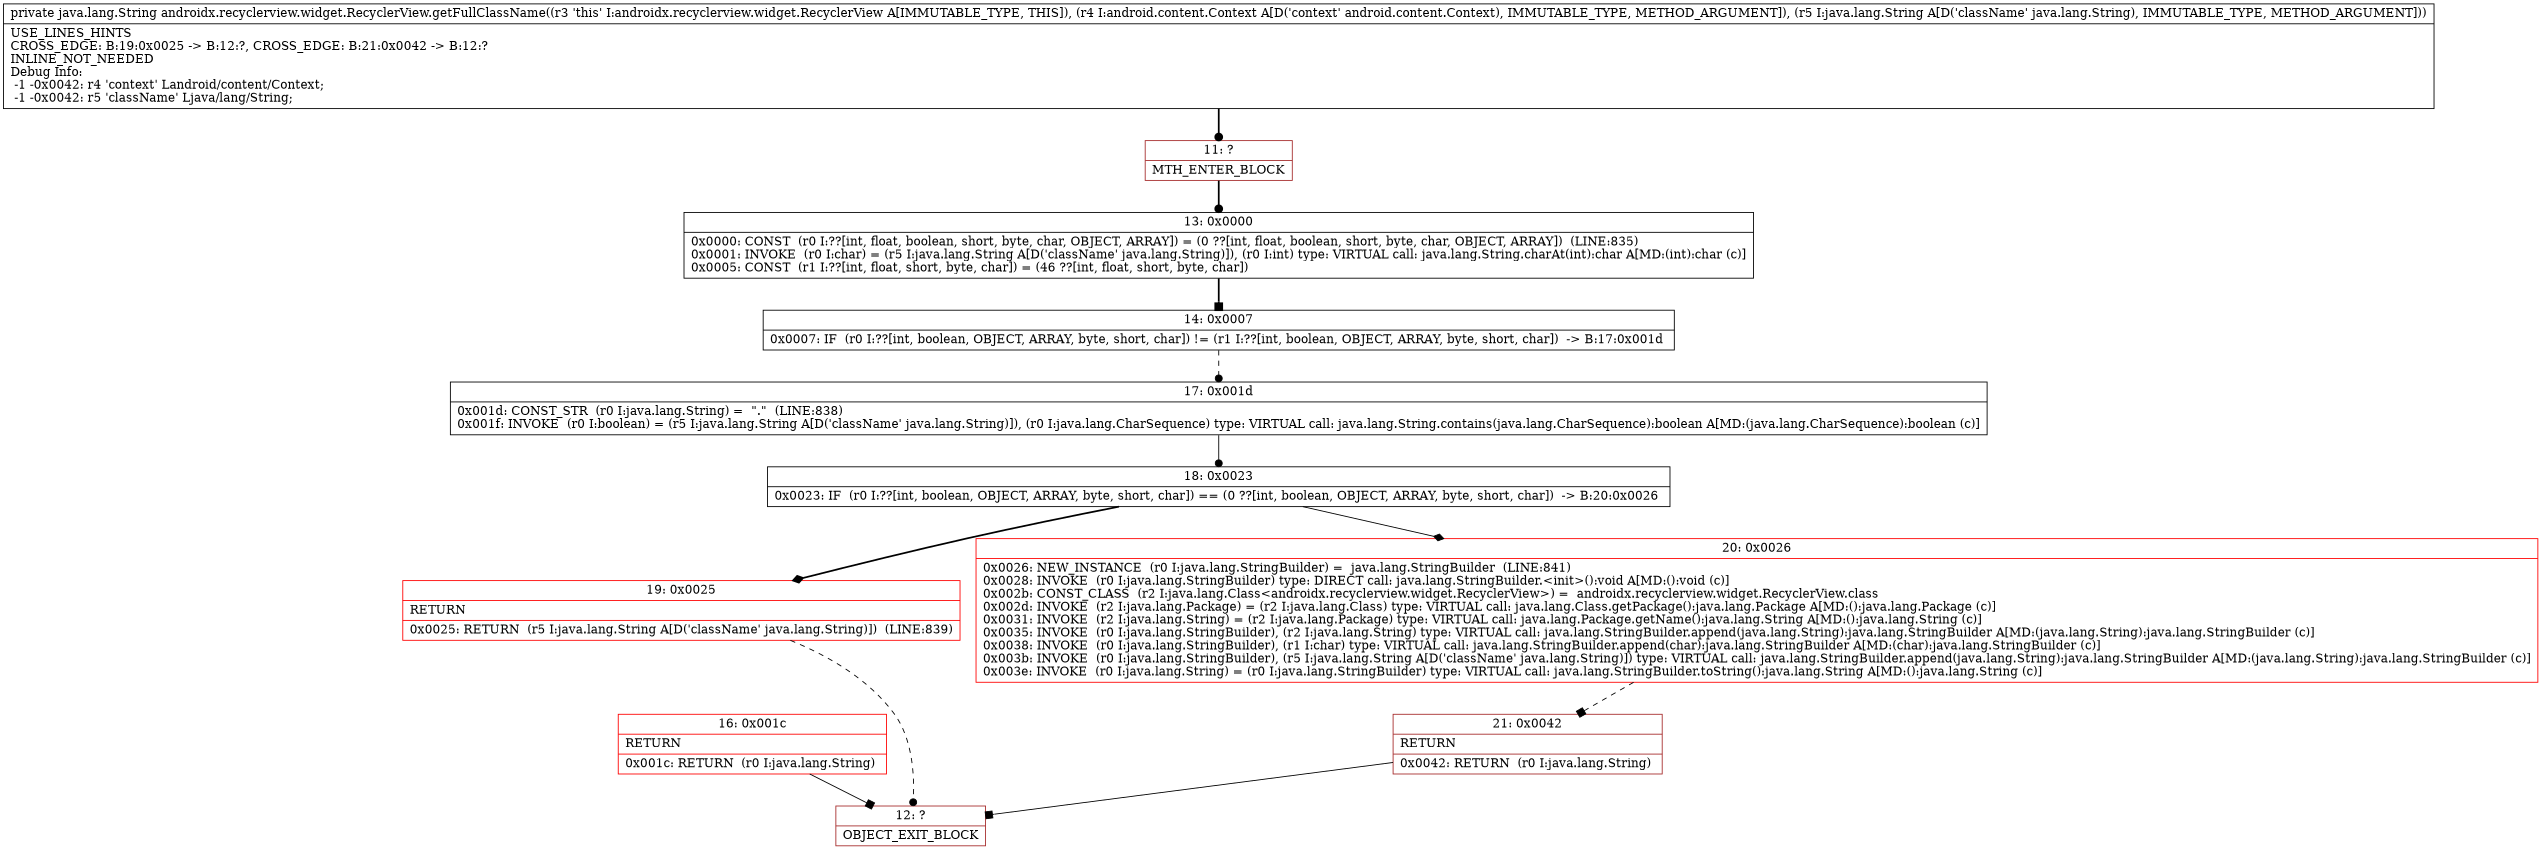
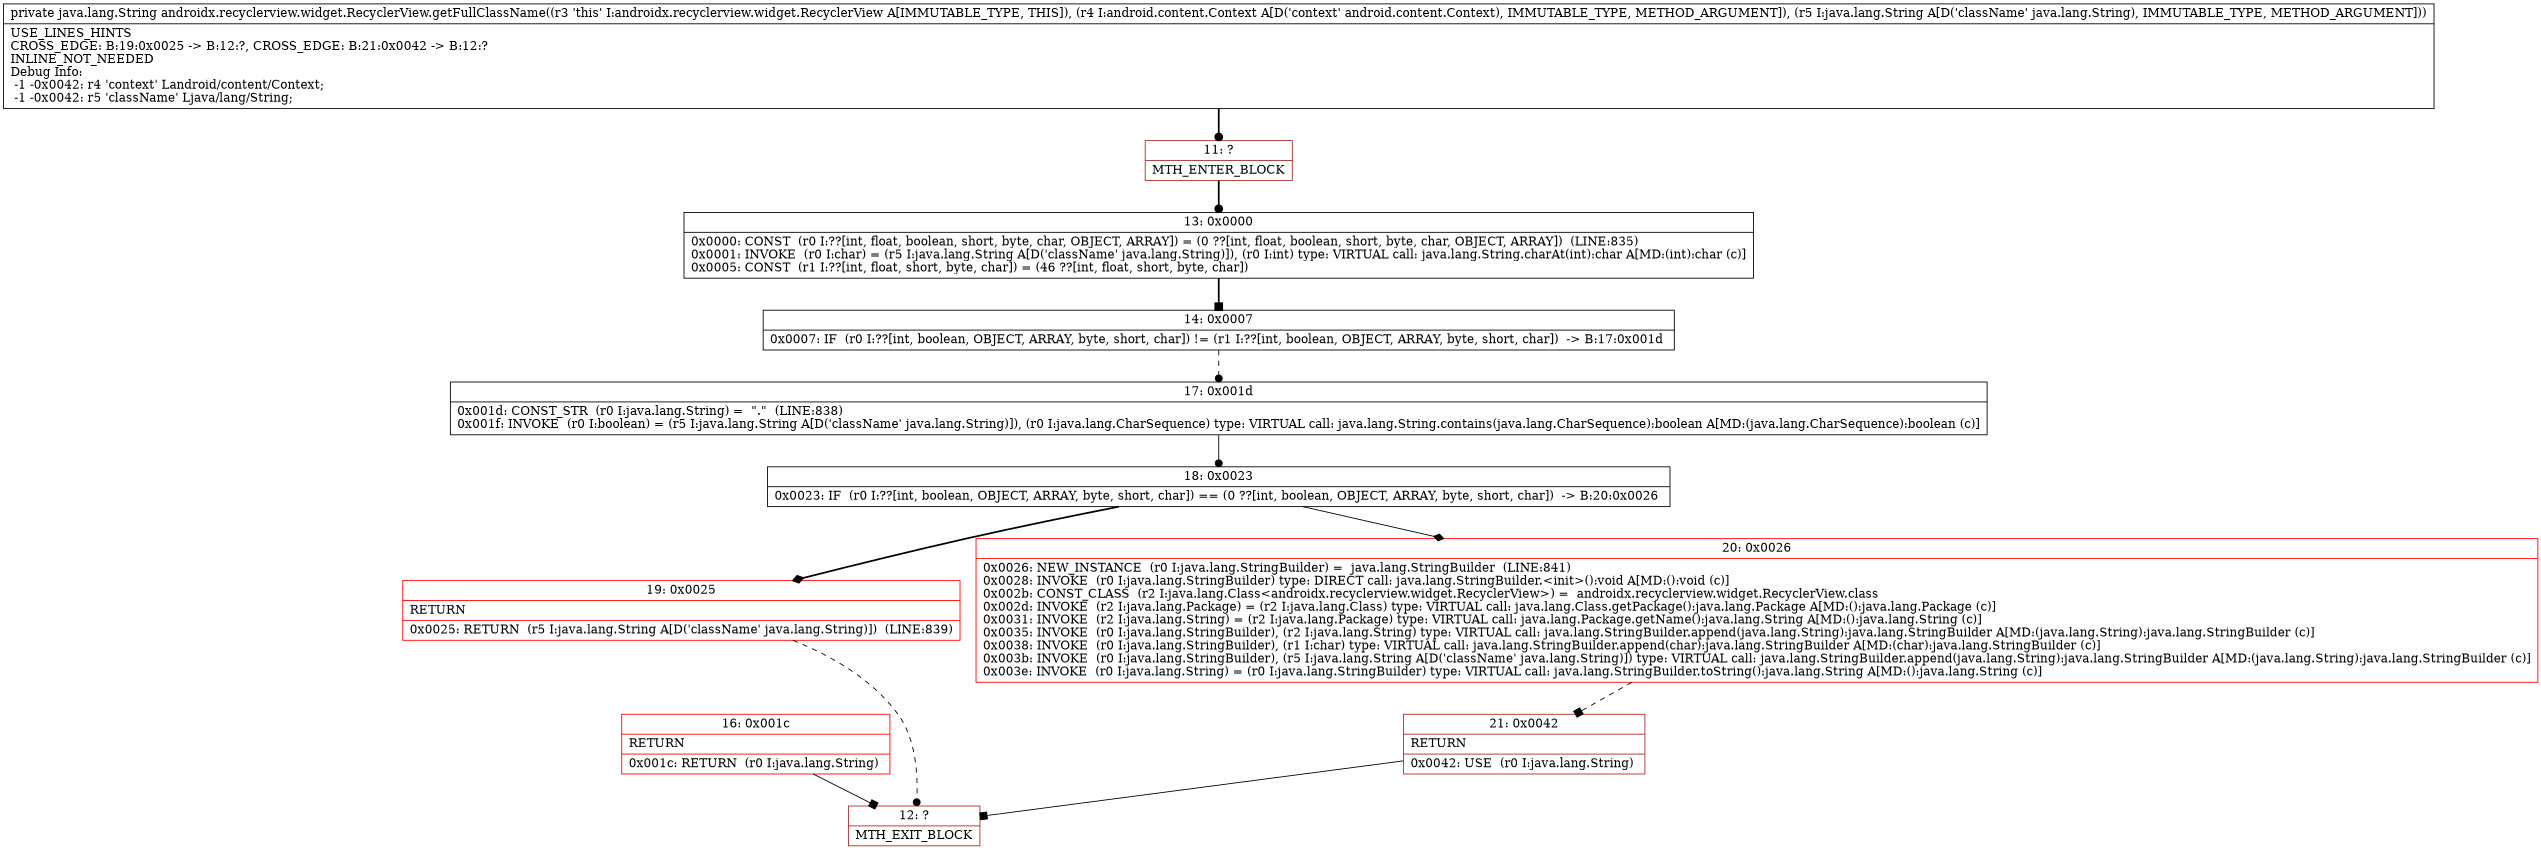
  digraph {
    node [color=black shape=record]
    edge [arrowhead=dot style=bold]
    n1 [color=brown label="{11\:\ ?|MTH_ENTER_BLOCK\l}"]
    n2 [label="{13\:\ 0x0000|0x0000: CONST  (r0 I:??[int, float, boolean, short, byte, char, OBJECT, ARRAY]) = (0 ??[int, float, boolean, short, byte, char, OBJECT, ARRAY])  (LINE:835)\l0x0001: INVOKE  (r0 I:char) = (r5 I:java.lang.String A[D('className' java.lang.String)]), (r0 I:int) type: VIRTUAL call: java.lang.String.charAt(int):char A[MD:(int):char (c)]\l0x0005: CONST  (r1 I:??[int, float, short, byte, char]) = (46 ??[int, float, short, byte, char]) \l}"]
    n3 [label="{14\:\ 0x0007|0x0007: IF  (r0 I:??[int, boolean, OBJECT, ARRAY, byte, short, char]) != (r1 I:??[int, boolean, OBJECT, ARRAY, byte, short, char])  \-\> B:17:0x001d \l}"]
    n4 [label="{17\:\ 0x001d|0x001d: CONST_STR  (r0 I:java.lang.String) =  \".\"  (LINE:838)\l0x001f: INVOKE  (r0 I:boolean) = (r5 I:java.lang.String A[D('className' java.lang.String)]), (r0 I:java.lang.CharSequence) type: VIRTUAL call: java.lang.String.contains(java.lang.CharSequence):boolean A[MD:(java.lang.CharSequence):boolean (c)]\l}"]
    n5 [label="{18\:\ 0x0023|0x0023: IF  (r0 I:??[int, boolean, OBJECT, ARRAY, byte, short, char]) == (0 ??[int, boolean, OBJECT, ARRAY, byte, short, char])  \-\> B:20:0x0026 \l}"]
    n6 [color=red label="{16\:\ 0x001c|RETURN\l|0x001c: RETURN  (r0 I:java.lang.String) \l}"]
-   n7 [color=brown label="{12\:\ ?|OBJECT_EXIT_BLOCK\l}"]
+   n7 [color=brown label="{12\:\ ?|MTH_EXIT_BLOCK\l}"]
    n8 [color=red label="{19\:\ 0x0025|RETURN\l|0x0025: RETURN  (r5 I:java.lang.String A[D('className' java.lang.String)])  (LINE:839)\l}"]
    n9 [color=red label="{20\:\ 0x0026|0x0026: NEW_INSTANCE  (r0 I:java.lang.StringBuilder) =  java.lang.StringBuilder  (LINE:841)\l0x0028: INVOKE  (r0 I:java.lang.StringBuilder) type: DIRECT call: java.lang.StringBuilder.\<init\>():void A[MD:():void (c)]\l0x002b: CONST_CLASS  (r2 I:java.lang.Class\<androidx.recyclerview.widget.RecyclerView\>) =  androidx.recyclerview.widget.RecyclerView.class \l0x002d: INVOKE  (r2 I:java.lang.Package) = (r2 I:java.lang.Class) type: VIRTUAL call: java.lang.Class.getPackage():java.lang.Package A[MD:():java.lang.Package (c)]\l0x0031: INVOKE  (r2 I:java.lang.String) = (r2 I:java.lang.Package) type: VIRTUAL call: java.lang.Package.getName():java.lang.String A[MD:():java.lang.String (c)]\l0x0035: INVOKE  (r0 I:java.lang.StringBuilder), (r2 I:java.lang.String) type: VIRTUAL call: java.lang.StringBuilder.append(java.lang.String):java.lang.StringBuilder A[MD:(java.lang.String):java.lang.StringBuilder (c)]\l0x0038: INVOKE  (r0 I:java.lang.StringBuilder), (r1 I:char) type: VIRTUAL call: java.lang.StringBuilder.append(char):java.lang.StringBuilder A[MD:(char):java.lang.StringBuilder (c)]\l0x003b: INVOKE  (r0 I:java.lang.StringBuilder), (r5 I:java.lang.String A[D('className' java.lang.String)]) type: VIRTUAL call: java.lang.StringBuilder.append(java.lang.String):java.lang.StringBuilder A[MD:(java.lang.String):java.lang.StringBuilder (c)]\l0x003e: INVOKE  (r0 I:java.lang.String) = (r0 I:java.lang.StringBuilder) type: VIRTUAL call: java.lang.StringBuilder.toString():java.lang.String A[MD:():java.lang.String (c)]\l}"]
-   n10 [color=brown label="{21\:\ 0x0042|RETURN\l|0x0042: RETURN  (r0 I:java.lang.String) \l}"]
+   n10 [color=brown label="{21\:\ 0x0042|RETURN\l|0x0042: USE  (r0 I:java.lang.String) \l}"]
    n11 [label="{private java.lang.String androidx.recyclerview.widget.RecyclerView.getFullClassName((r3 'this' I:androidx.recyclerview.widget.RecyclerView A[IMMUTABLE_TYPE, THIS]), (r4 I:android.content.Context A[D('context' android.content.Context), IMMUTABLE_TYPE, METHOD_ARGUMENT]), (r5 I:java.lang.String A[D('className' java.lang.String), IMMUTABLE_TYPE, METHOD_ARGUMENT]))  | USE_LINES_HINTS\lCROSS_EDGE: B:19:0x0025 \-\> B:12:?, CROSS_EDGE: B:21:0x0042 \-\> B:12:?\lINLINE_NOT_NEEDED\lDebug Info:\l  \-1 \-0x0042: r4 'context' Landroid\/content\/Context;\l  \-1 \-0x0042: r5 'className' Ljava\/lang\/String;\l}"]
    n1 -> n2
    n2 -> n3 [arrowhead=box]
    n3 -> n4 [style=dashed]
    n4 -> n5 [style=solid]
    n5 -> n8 [arrowhead=diamond]
    n5 -> n9 [arrowhead=diamond style=solid]
    n6 -> n7 [arrowhead=box style=solid]
    n8 -> n7 [style=dashed]
    n9 -> n10 [arrowhead=box style=dashed]
    n10 -> n7 [arrowhead=box style=solid]
    n11 -> n1
  }
